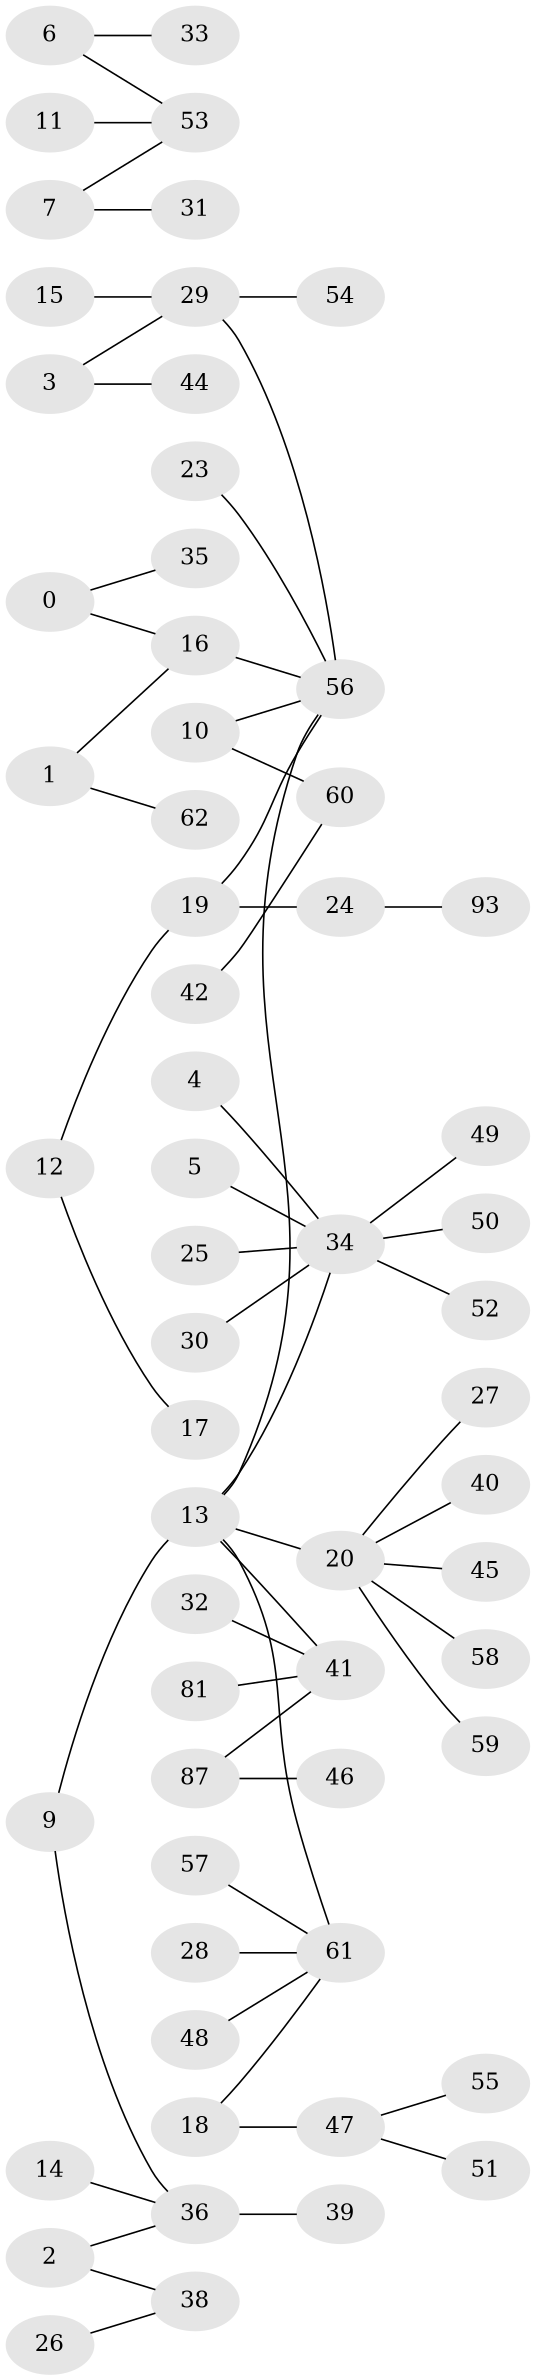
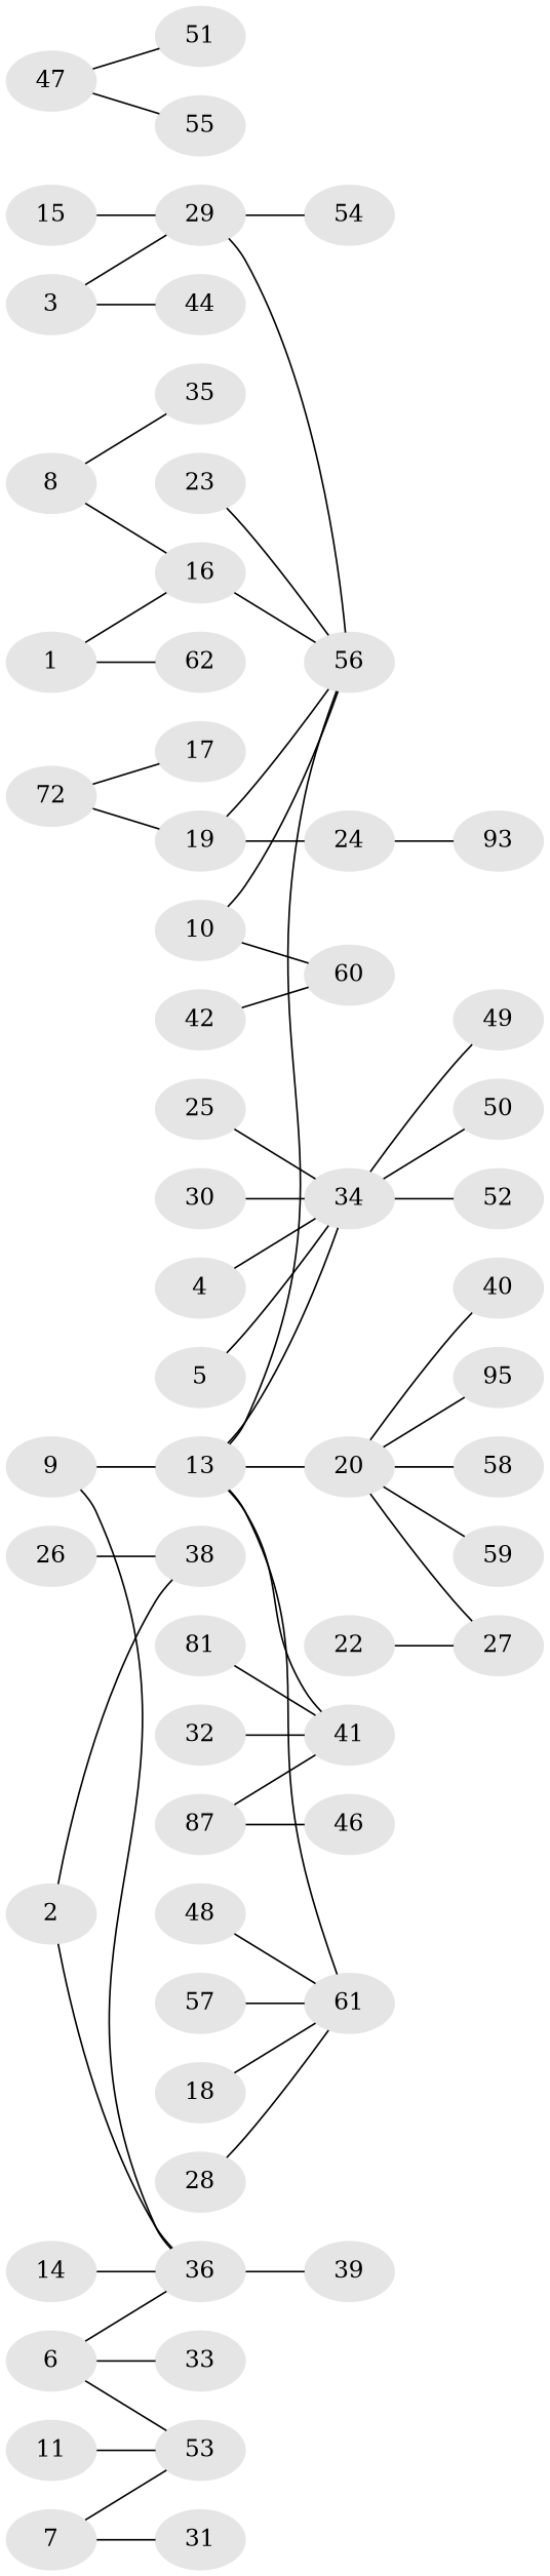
  graph {
    rankdir=LR
    node [color=gray90 style=filled]
    edge [weight=1.0]
    1
    16
    62
    56
    2
    36
    38
    39
    3
    29
    44
    54
    4
    34
    49
    50
    52
    5
    6
    33
    53
    7
    31
-   8 [label=0]
+   8
    35
    9
    13
    20
    41
    61
    10
    60
    11
-   12
+   12 [label=72]
    17
    19
    27
    40
-   45
+   45 [label=95]
    58
    59
    14
    15
    18
    47
    51
    55
    24
    n49 [label=93]
    n50 [label=81]
+   22
    23
    25
    26
    28
    30
    32
    n58 [label=87]
    46
    42
    48
    57
    1 -- 16
    1 -- 62
    16 -- 56
    2 -- 36
    2 -- 38
    36 -- 39
    3 -- 29
    3 -- 44
    29 -- 56
    29 -- 54
    4 -- 34
    34 -- 49
    34 -- 50
    34 -- 52
    5 -- 34
+   6 -- 36
    6 -- 33
    6 -- 53
    7 -- 53
    7 -- 31
    8 -- 16
    8 -- 35
    9 -- 36
    9 -- 13
    13 -- 56
    13 -- 34
    13 -- 20
    13 -- 41
    13 -- 61
    20 -- 27
    20 -- 40
    20 -- 45
    20 -- 58
    20 -- 59
    10 -- 56
    10 -- 60
    11 -- 53
    12 -- 17
    12 -- 19
    19 -- 56
    19 -- 24
    14 -- 36
    15 -- 29
    18 -- 61
-   18 -- 47
    47 -- 51
    47 -- 55
    24 -- n49
    n50 -- 41
+   22 -- 27
    23 -- 56
    25 -- 34
    26 -- 38
    28 -- 61
    30 -- 34
    32 -- 41
    n58 -- 41
    n58 -- 46
    42 -- 60
    48 -- 61
    57 -- 61
  }
